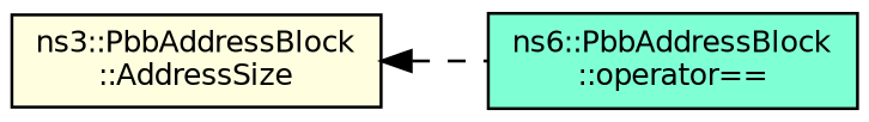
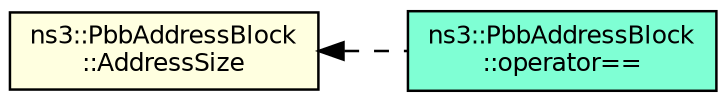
  digraph {
    rankdir=LR
    node [color=black fontname=Helvetica fontsize=10 shape=record style=filled]
    n1 [fillcolor=lightyellow fontcolor=black height=0.2 label="ns3::PbbAddressBlock\l::AddressSize" width=0.4]
-   n2 [fillcolor=aquamarine height=0.2 label="ns6::PbbAddressBlock\l::operator==" width=0.4]
+   n2 [fillcolor=aquamarine height=0.2 label="ns3::PbbAddressBlock\l::operator==" width=0.4]
    n1 -> n2 [color=black dir=back fontname=Helvetica fontsize=10 labelfontname=Helvetica labelfontsize=10 style=dashed]
  }
